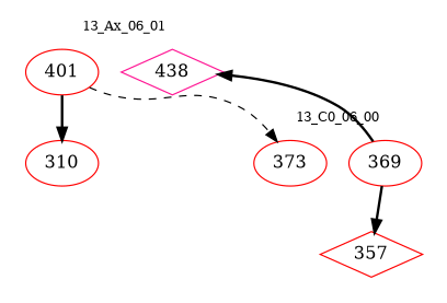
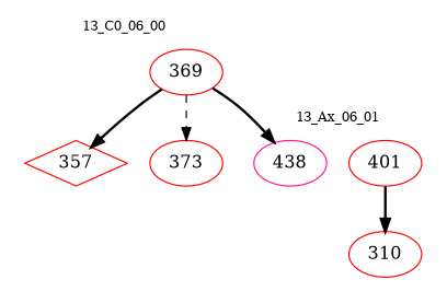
  digraph {
    node [color=red shape=ellipse]
    edge [color=black style=bold]
    n1 [label=401]
-   n2 [color=deeppink label=438 shape=diamond]
+   n2 [color=deeppink label=438]
    n3 [label=310]
    n4 [label=369]
    n5 [label=357 shape=diamond]
    n6 [label=373]
    subgraph cluster_1 {
      color=white
      fontsize=10
      label="13_Ax_06_01"
      n1
      n2
      n3
    }
    subgraph cluster_2 {
      color=white
      fontsize=10
      label="13_C0_06_00"
      n4
      n5
      n6
    }
    n1 -> n3
    n4 -> n2
    n4 -> n5
-   n1 -> n6 [style=dashed]
+   n4 -> n6 [style=dashed]
  }
